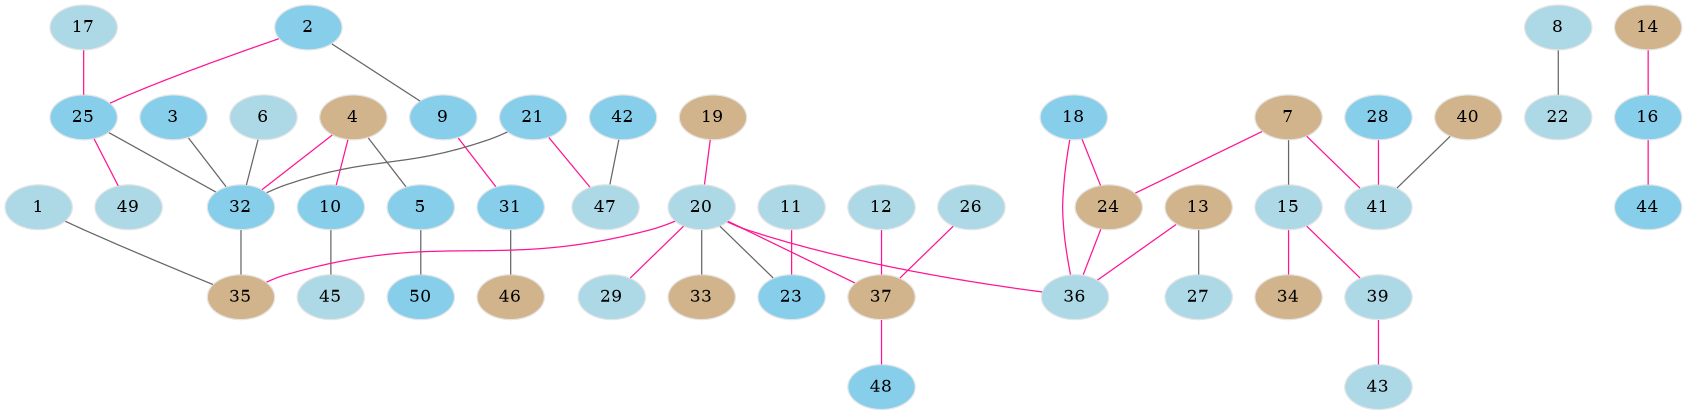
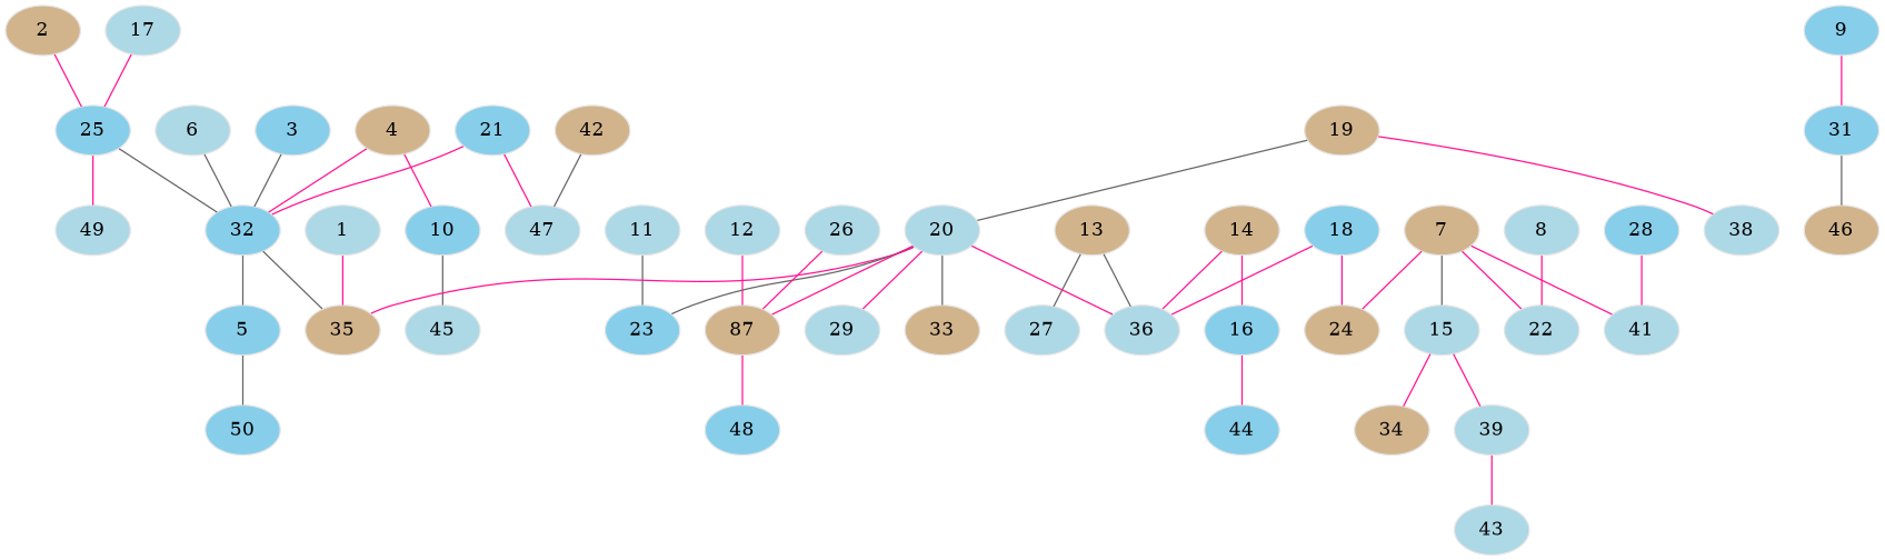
  graph {
    node [color=gray90 fillcolor=lightblue style=filled]
    edge [color=deeppink weight=1.0]
    35 [fillcolor=tan]
    1
-   2 [fillcolor=skyblue]
+   2 [fillcolor=tan]
    9 [fillcolor=skyblue]
    25 [fillcolor=skyblue]
    31 [fillcolor=skyblue]
    32 [fillcolor=skyblue]
    49
    3 [fillcolor=skyblue]
    4 [fillcolor=tan]
    5 [fillcolor=skyblue]
    10 [fillcolor=skyblue]
    50 [fillcolor=skyblue]
    45
    6
    7 [fillcolor=tan]
    15
    22
    24 [fillcolor=tan]
    41
    34 [fillcolor=tan]
    39
    8
    46 [fillcolor=tan]
    23 [fillcolor=skyblue]
    11
-   37 [fillcolor=tan]
+   37 [fillcolor=tan label=87]
    12
    48 [fillcolor=skyblue]
    13 [fillcolor=tan]
    27
    36
    14 [fillcolor=tan]
    16 [fillcolor=skyblue]
    44 [fillcolor=skyblue]
    43
    17
    18 [fillcolor=skyblue]
    19 [fillcolor=tan]
    20
+   38
    29
    33 [fillcolor=tan]
    21 [fillcolor=skyblue]
    47
    26
    28 [fillcolor=skyblue]
-   40 [fillcolor=tan]
-   42 [fillcolor=skyblue]
-   1 -- 35 [color=gray40]
-   2 -- 9 [color=gray40]
+   42 [fillcolor=tan]
+   1 -- 35
    2 -- 25
    9 -- 31
    25 -- 32 [color=gray40]
    25 -- 49
    31 -- 46 [color=gray40]
    32 -- 35 [color=gray40]
    3 -- 32 [color=gray40]
    4 -- 32
-   4 -- 5 [color=gray40]
+   32 -- 5 [color=gray40]
    4 -- 10
    5 -- 50 [color=gray40]
    10 -- 45 [color=gray40]
    6 -- 32 [color=gray40]
    7 -- 15 [color=gray40]
+   7 -- 22
    7 -- 24
    7 -- 41
    15 -- 34
    15 -- 39
    39 -- 43
-   8 -- 22 [color=gray40]
-   11 -- 23
+   8 -- 22
+   11 -- 23 [color=gray40]
    37 -- 48
    12 -- 37
    13 -- 27 [color=gray40]
-   13 -- 36
-   24 -- 36
+   13 -- 36 [color=gray40]
+   14 -- 36
    14 -- 16
    16 -- 44
    17 -- 25
    18 -- 24
    18 -- 36
-   19 -- 20
+   19 -- 20 [color=gray40]
+   19 -- 38
    20 -- 35
    20 -- 23 [color=gray40]
    20 -- 37
    20 -- 36
    20 -- 29
    20 -- 33 [color=gray40]
-   21 -- 32 [color=gray40]
+   21 -- 32
    21 -- 47
    26 -- 37
    28 -- 41
-   40 -- 41 [color=gray40]
    42 -- 47 [color=gray40]
  }
